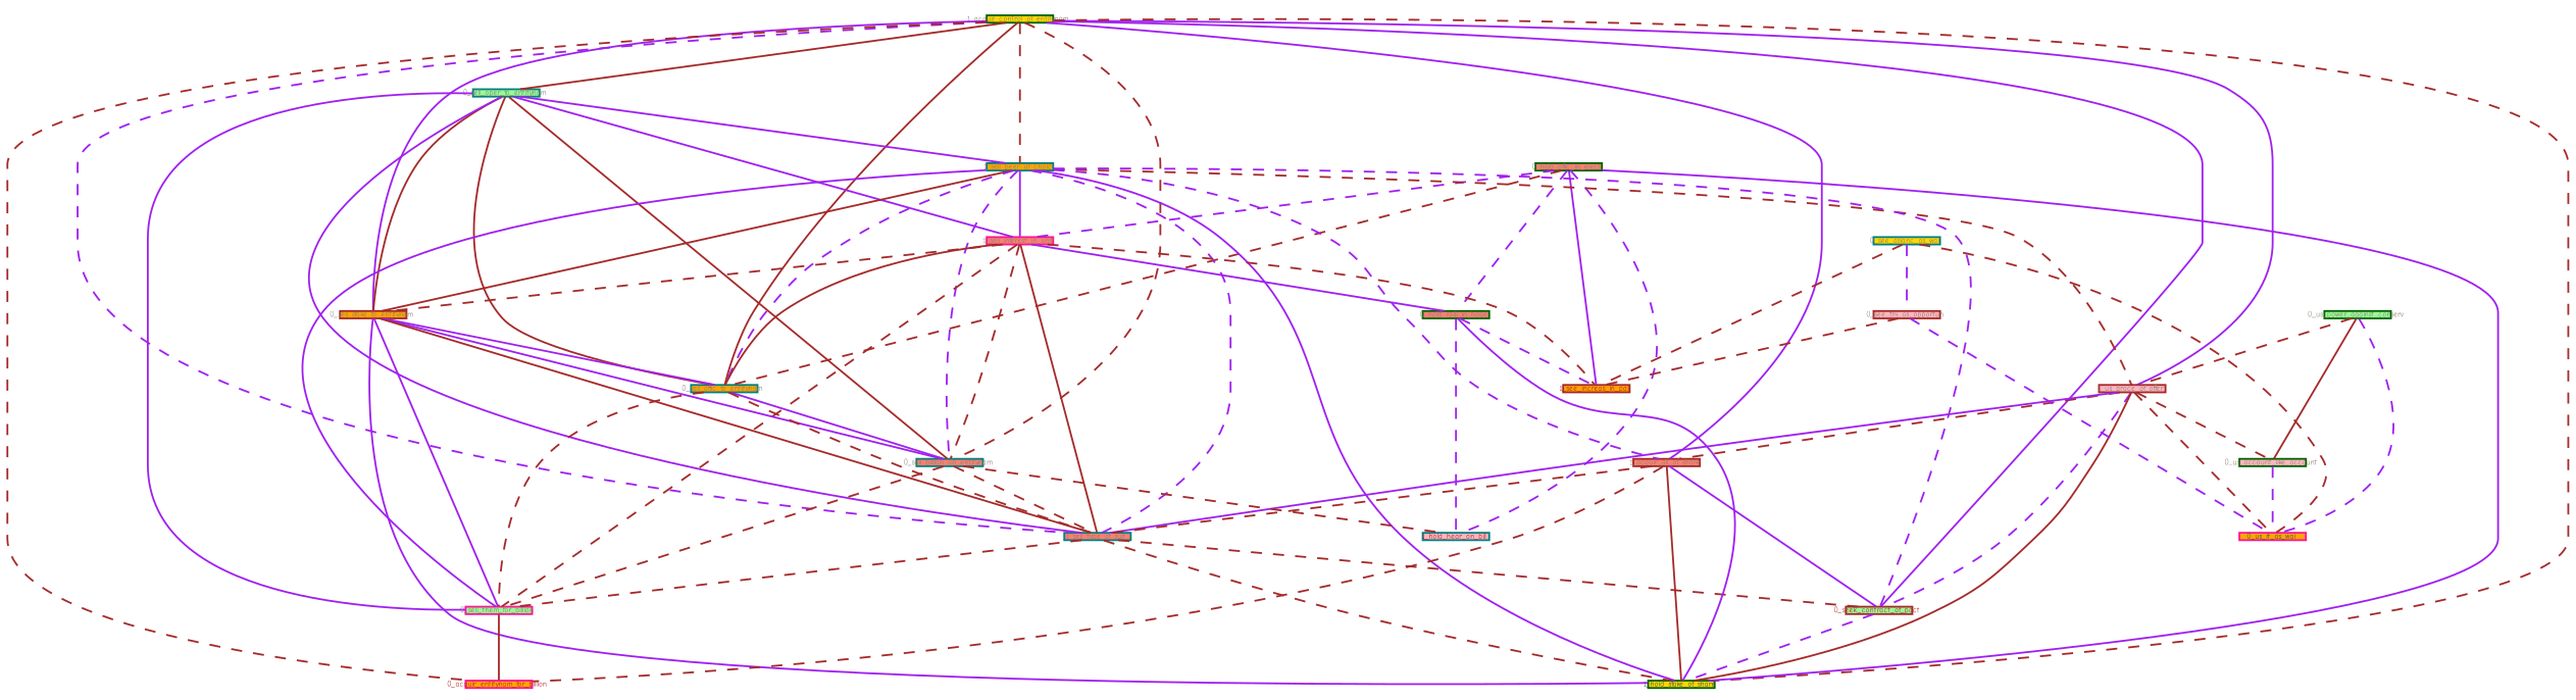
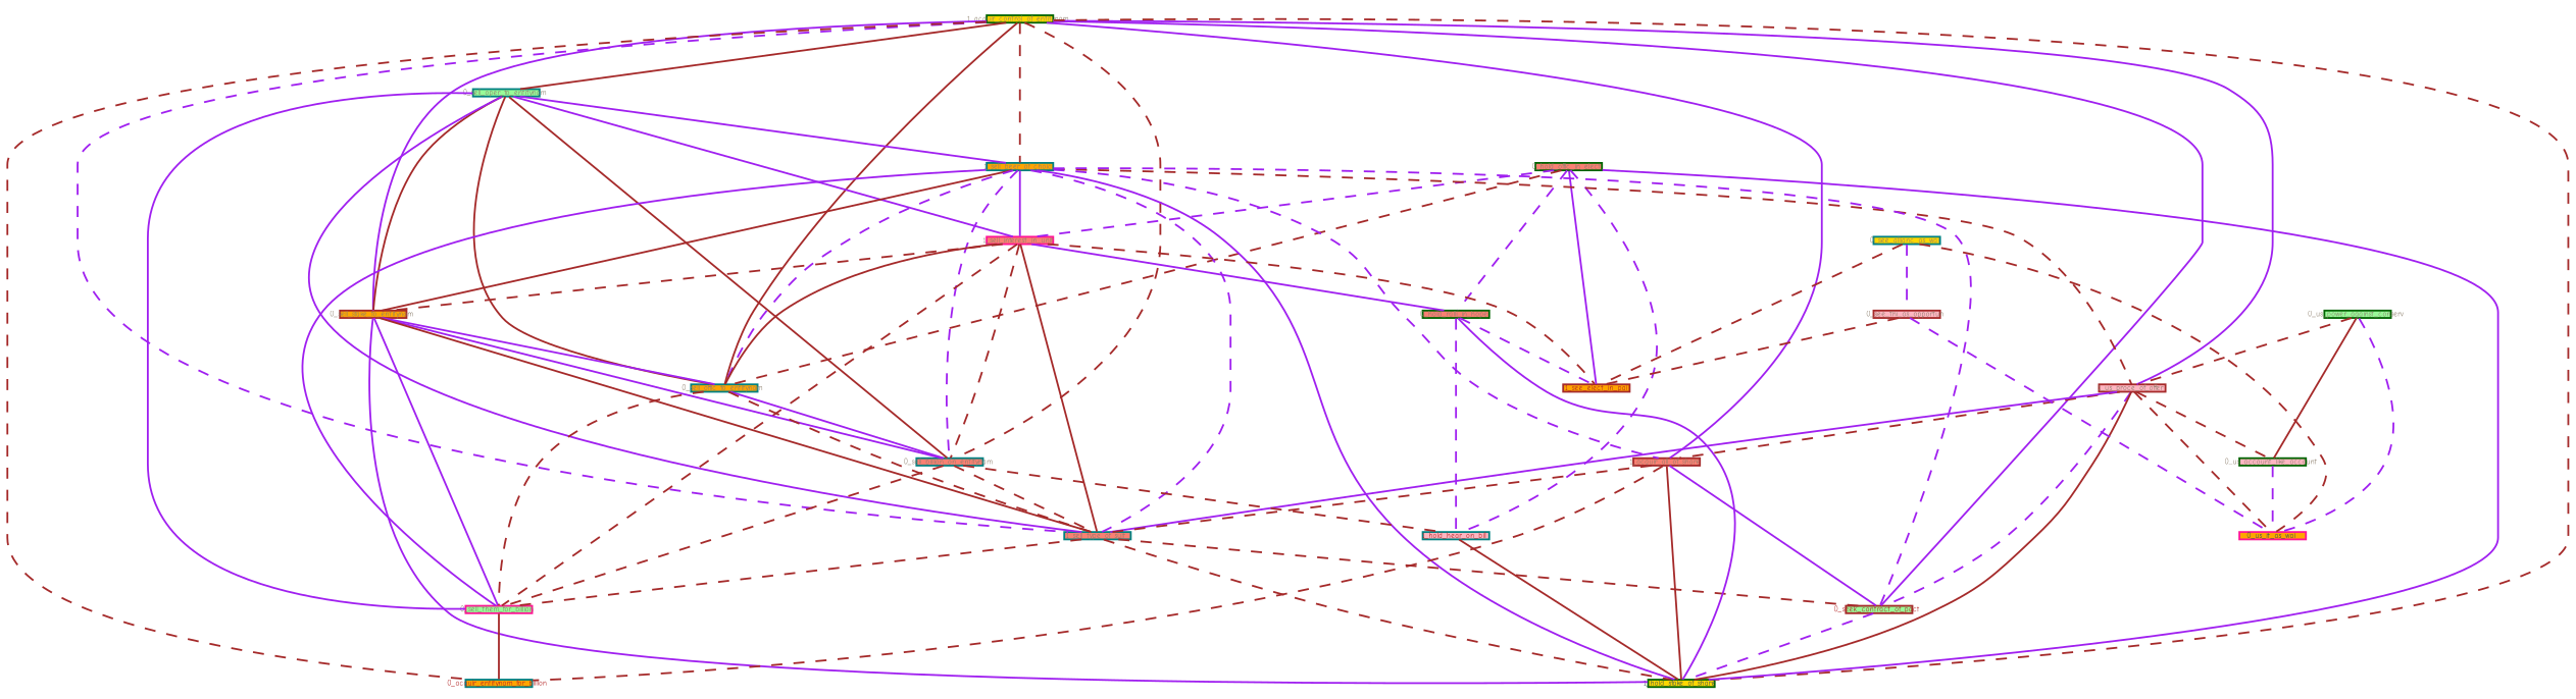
  graph {
    fontname="Comic Neue"
    node [color=teal fillcolor=salmon fixedsize=true fontcolor="#8b7d6b" fontname="Comic Neue" fontsize=4 shape=polygon style=filled]
    edge [color=brown fontname="Comic Neue" style=dashed w=1]
    "1_acquir_control_of_entitynam " [color=darkgreen fillcolor=gold height=.06 width=.5]
    "0_sell_oper_to_entitynam " [fillcolor=palegreen height=.06 width=.5]
    "0_hold_offic_in_elect " [color=darkgreen height=.06 width=.5]
    "1_sell_beer_of_choic " [fillcolor=orange height=.06 width=.5]
    "1_sell_interest_in_unit " [color=deeppink height=.06 width=.5]
    "0_us_power_against_conserv " [color=darkgreen fillcolor=palegreen height=.06 width=.5]
    "0_see_allianc_as_wai " [fillcolor=gold height=.06 width=.5]
    "1_us_proce_of_offer " [color=brown fillcolor=lightpink height=.06 width=.5]
    "0_sell_stake_to_entitynam " [color=brown fillcolor=orange height=.06 width=.5]
    "0_sell_offic_to_entitynam " [fillcolor=orange height=.06 width=.5]
    "0_us_account_like_account " [color=darkgreen fillcolor=lightpink height=.06 width=.5]
    "0_sell_billion_on_entitynam " [height=.06 width=.5]
    "0_see_thi_as_opportun " [color=brown fillcolor=lightpink height=.06 width=.5]
    "1_acquir_all_of_share " [color=brown height=.06 width=.5]
    "1_sell_type_of_suit " [height=.06 width=.5]
    "0_sell_them_for_billion " [color=deeppink fillcolor=palegreen height=.06 width=.5]
    "0_hold_ralli_in_hope " [color=darkgreen height=.06 width=.5]
    "0_seek_contract_of_pact " [color=brown fillcolor=palegreen fontcolor="#b22222" height=.06 width=.5]
-   "0_acquir_entitynam_for_billion " [color=deeppink fillcolor=orange fontcolor="#b22222" height=.06 width=.5]
-   "1_see_increas_in_pai " [color=brown fillcolor=orange fontcolor="#b22222" height=.06 width=.5]
+   "0_acquir_entitynam_for_billion " [fillcolor=orange fontcolor="#b22222" height=.06 width=.5]
+   "1_see_increas_in_pai " [color=brown fillcolor=orange fontcolor="#b22222" height=.06 width=.5 label="1_see_elect_in_pai"]
    "1_hold_hear_on_bill " [fillcolor=lightpink fontcolor="#b22222" height=.06 width=.5]
    "1_hold_stake_of_share " [color=darkgreen fillcolor=gold fontcolor="#2f4f4f" height=.06 width=.5]
    "0_us_it_as_wai " [color=deeppink fillcolor=orange fontcolor="#2f4f4f" height=.06 width=.5]
    subgraph sub_1 {
      "1_acquir_control_of_entitynam "
      "0_sell_oper_to_entitynam "
      "0_hold_offic_in_elect "
      "1_sell_beer_of_choic "
      "1_sell_interest_in_unit "
      "0_us_power_against_conserv "
      "0_see_allianc_as_wai "
      "1_us_proce_of_offer "
      "0_sell_stake_to_entitynam "
      "0_sell_offic_to_entitynam "
      "0_us_account_like_account "
      "0_sell_billion_on_entitynam "
      "0_see_thi_as_opportun "
      "1_acquir_all_of_share "
      "1_sell_type_of_suit "
      "0_sell_them_for_billion "
      "0_hold_ralli_in_hope "
    }
    subgraph sub_2 {
      "0_seek_contract_of_pact "
      "0_acquir_entitynam_for_billion "
      "1_see_increas_in_pai "
      "1_hold_hear_on_bill "
    }
    "1_acquir_control_of_entitynam " -- "0_sell_oper_to_entitynam " [style=solid]
    "1_acquir_control_of_entitynam " -- "1_sell_beer_of_choic "
    "1_acquir_control_of_entitynam " -- "1_us_proce_of_offer " [color=purple style=solid]
    "1_acquir_control_of_entitynam " -- "0_sell_stake_to_entitynam " [color=purple style=solid]
    "1_acquir_control_of_entitynam " -- "0_sell_offic_to_entitynam " [style=solid]
    "1_acquir_control_of_entitynam " -- "0_sell_billion_on_entitynam "
    "1_acquir_control_of_entitynam " -- "1_acquir_all_of_share " [color=purple style=solid w=2]
    "1_acquir_control_of_entitynam " -- "1_sell_type_of_suit " [color=purple]
    "1_acquir_control_of_entitynam " -- "0_seek_contract_of_pact " [color=purple style=solid]
    "1_acquir_control_of_entitynam " -- "0_acquir_entitynam_for_billion "
    "1_acquir_control_of_entitynam " -- "1_hold_stake_of_share "
    "0_sell_oper_to_entitynam " -- "1_sell_beer_of_choic " [color=purple style=solid]
    "0_sell_oper_to_entitynam " -- "1_sell_interest_in_unit " [color=purple style=solid]
    "0_sell_oper_to_entitynam " -- "0_sell_stake_to_entitynam " [style=solid w=3]
    "0_sell_oper_to_entitynam " -- "0_sell_offic_to_entitynam " [style=solid w=3]
    "0_sell_oper_to_entitynam " -- "0_sell_billion_on_entitynam " [style=solid w=2]
    "0_sell_oper_to_entitynam " -- "1_sell_type_of_suit " [color=purple style=solid]
    "0_sell_oper_to_entitynam " -- "0_sell_them_for_billion " [color=purple style=solid]
    "0_hold_offic_in_elect " -- "1_sell_interest_in_unit " [color=purple]
    "0_hold_offic_in_elect " -- "0_sell_offic_to_entitynam "
    "0_hold_offic_in_elect " -- "0_hold_ralli_in_hope " [color=purple w=2]
    "0_hold_offic_in_elect " -- "1_see_increas_in_pai " [color=purple style=solid]
    "0_hold_offic_in_elect " -- "1_hold_hear_on_bill " [color=purple]
    "0_hold_offic_in_elect " -- "1_hold_stake_of_share " [color=purple style=solid]
    "1_sell_beer_of_choic " -- "1_sell_interest_in_unit " [color=purple style=solid]
    "1_sell_beer_of_choic " -- "1_us_proce_of_offer "
    "1_sell_beer_of_choic " -- "0_sell_stake_to_entitynam " [style=solid]
    "1_sell_beer_of_choic " -- "0_sell_offic_to_entitynam " [color=purple]
    "1_sell_beer_of_choic " -- "0_sell_billion_on_entitynam " [color=purple]
    "1_sell_beer_of_choic " -- "1_acquir_all_of_share " [color=purple]
    "1_sell_beer_of_choic " -- "1_sell_type_of_suit " [color=purple w=2]
    "1_sell_beer_of_choic " -- "0_sell_them_for_billion " [color=purple style=solid]
    "1_sell_beer_of_choic " -- "0_seek_contract_of_pact " [color=purple]
    "1_sell_beer_of_choic " -- "1_hold_stake_of_share " [color=purple style=solid]
    "1_sell_interest_in_unit " -- "0_sell_stake_to_entitynam "
    "1_sell_interest_in_unit " -- "0_sell_offic_to_entitynam " [style=solid]
    "1_sell_interest_in_unit " -- "0_sell_billion_on_entitynam "
    "1_sell_interest_in_unit " -- "1_sell_type_of_suit " [style=solid]
    "1_sell_interest_in_unit " -- "0_sell_them_for_billion "
    "1_sell_interest_in_unit " -- "0_hold_ralli_in_hope " [color=purple style=solid]
    "1_sell_interest_in_unit " -- "1_see_increas_in_pai "
    "0_us_power_against_conserv " -- "1_us_proce_of_offer "
    "0_us_power_against_conserv " -- "0_us_account_like_account " [style=solid]
    "0_us_power_against_conserv " -- "0_us_it_as_wai " [color=purple]
    "0_see_allianc_as_wai " -- "0_see_thi_as_opportun " [color=purple w=2]
    "0_see_allianc_as_wai " -- "1_see_increas_in_pai "
    "0_see_allianc_as_wai " -- "0_us_it_as_wai " [w=2]
    "1_us_proce_of_offer " -- "0_us_account_like_account "
    "1_us_proce_of_offer " -- "1_acquir_all_of_share "
    "1_us_proce_of_offer " -- "1_sell_type_of_suit " [color=purple style=solid]
    "1_us_proce_of_offer " -- "0_seek_contract_of_pact " [color=purple]
    "1_us_proce_of_offer " -- "1_hold_stake_of_share " [style=solid]
    "1_us_proce_of_offer " -- "0_us_it_as_wai "
    "0_sell_stake_to_entitynam " -- "0_sell_offic_to_entitynam " [color=purple style=solid w=3]
    "0_sell_stake_to_entitynam " -- "0_sell_billion_on_entitynam " [color=purple style=solid w=2]
    "0_sell_stake_to_entitynam " -- "1_sell_type_of_suit " [style=solid]
    "0_sell_stake_to_entitynam " -- "0_sell_them_for_billion " [color=purple style=solid]
    "0_sell_stake_to_entitynam " -- "1_hold_stake_of_share " [color=purple style=solid]
    "0_sell_offic_to_entitynam " -- "0_sell_billion_on_entitynam " [color=purple style=solid w=2]
    "0_sell_offic_to_entitynam " -- "1_sell_type_of_suit "
    "0_sell_offic_to_entitynam " -- "0_sell_them_for_billion "
    "0_us_account_like_account " -- "0_us_it_as_wai " [color=purple]
    "0_sell_billion_on_entitynam " -- "1_sell_type_of_suit "
    "0_sell_billion_on_entitynam " -- "0_sell_them_for_billion "
    "0_sell_billion_on_entitynam " -- "1_hold_hear_on_bill "
    "0_see_thi_as_opportun " -- "1_see_increas_in_pai "
    "0_see_thi_as_opportun " -- "0_us_it_as_wai " [color=purple]
    "1_acquir_all_of_share " -- "1_sell_type_of_suit "
    "1_acquir_all_of_share " -- "0_seek_contract_of_pact " [color=purple style=solid]
    "1_acquir_all_of_share " -- "0_acquir_entitynam_for_billion "
    "1_acquir_all_of_share " -- "1_hold_stake_of_share " [style=solid w=2]
    "1_sell_type_of_suit " -- "0_sell_them_for_billion "
    "1_sell_type_of_suit " -- "0_seek_contract_of_pact "
    "1_sell_type_of_suit " -- "1_hold_stake_of_share "
    "0_sell_them_for_billion " -- "0_acquir_entitynam_for_billion " [style=solid w=2]
    "0_hold_ralli_in_hope " -- "1_see_increas_in_pai " [color=purple]
    "0_hold_ralli_in_hope " -- "1_hold_hear_on_bill " [color=purple]
    "0_hold_ralli_in_hope " -- "1_hold_stake_of_share " [color=purple style=solid]
    "0_seek_contract_of_pact " -- "1_hold_stake_of_share " [color=purple]
+   "1_hold_hear_on_bill " -- "1_hold_stake_of_share " [style=solid]
  }
